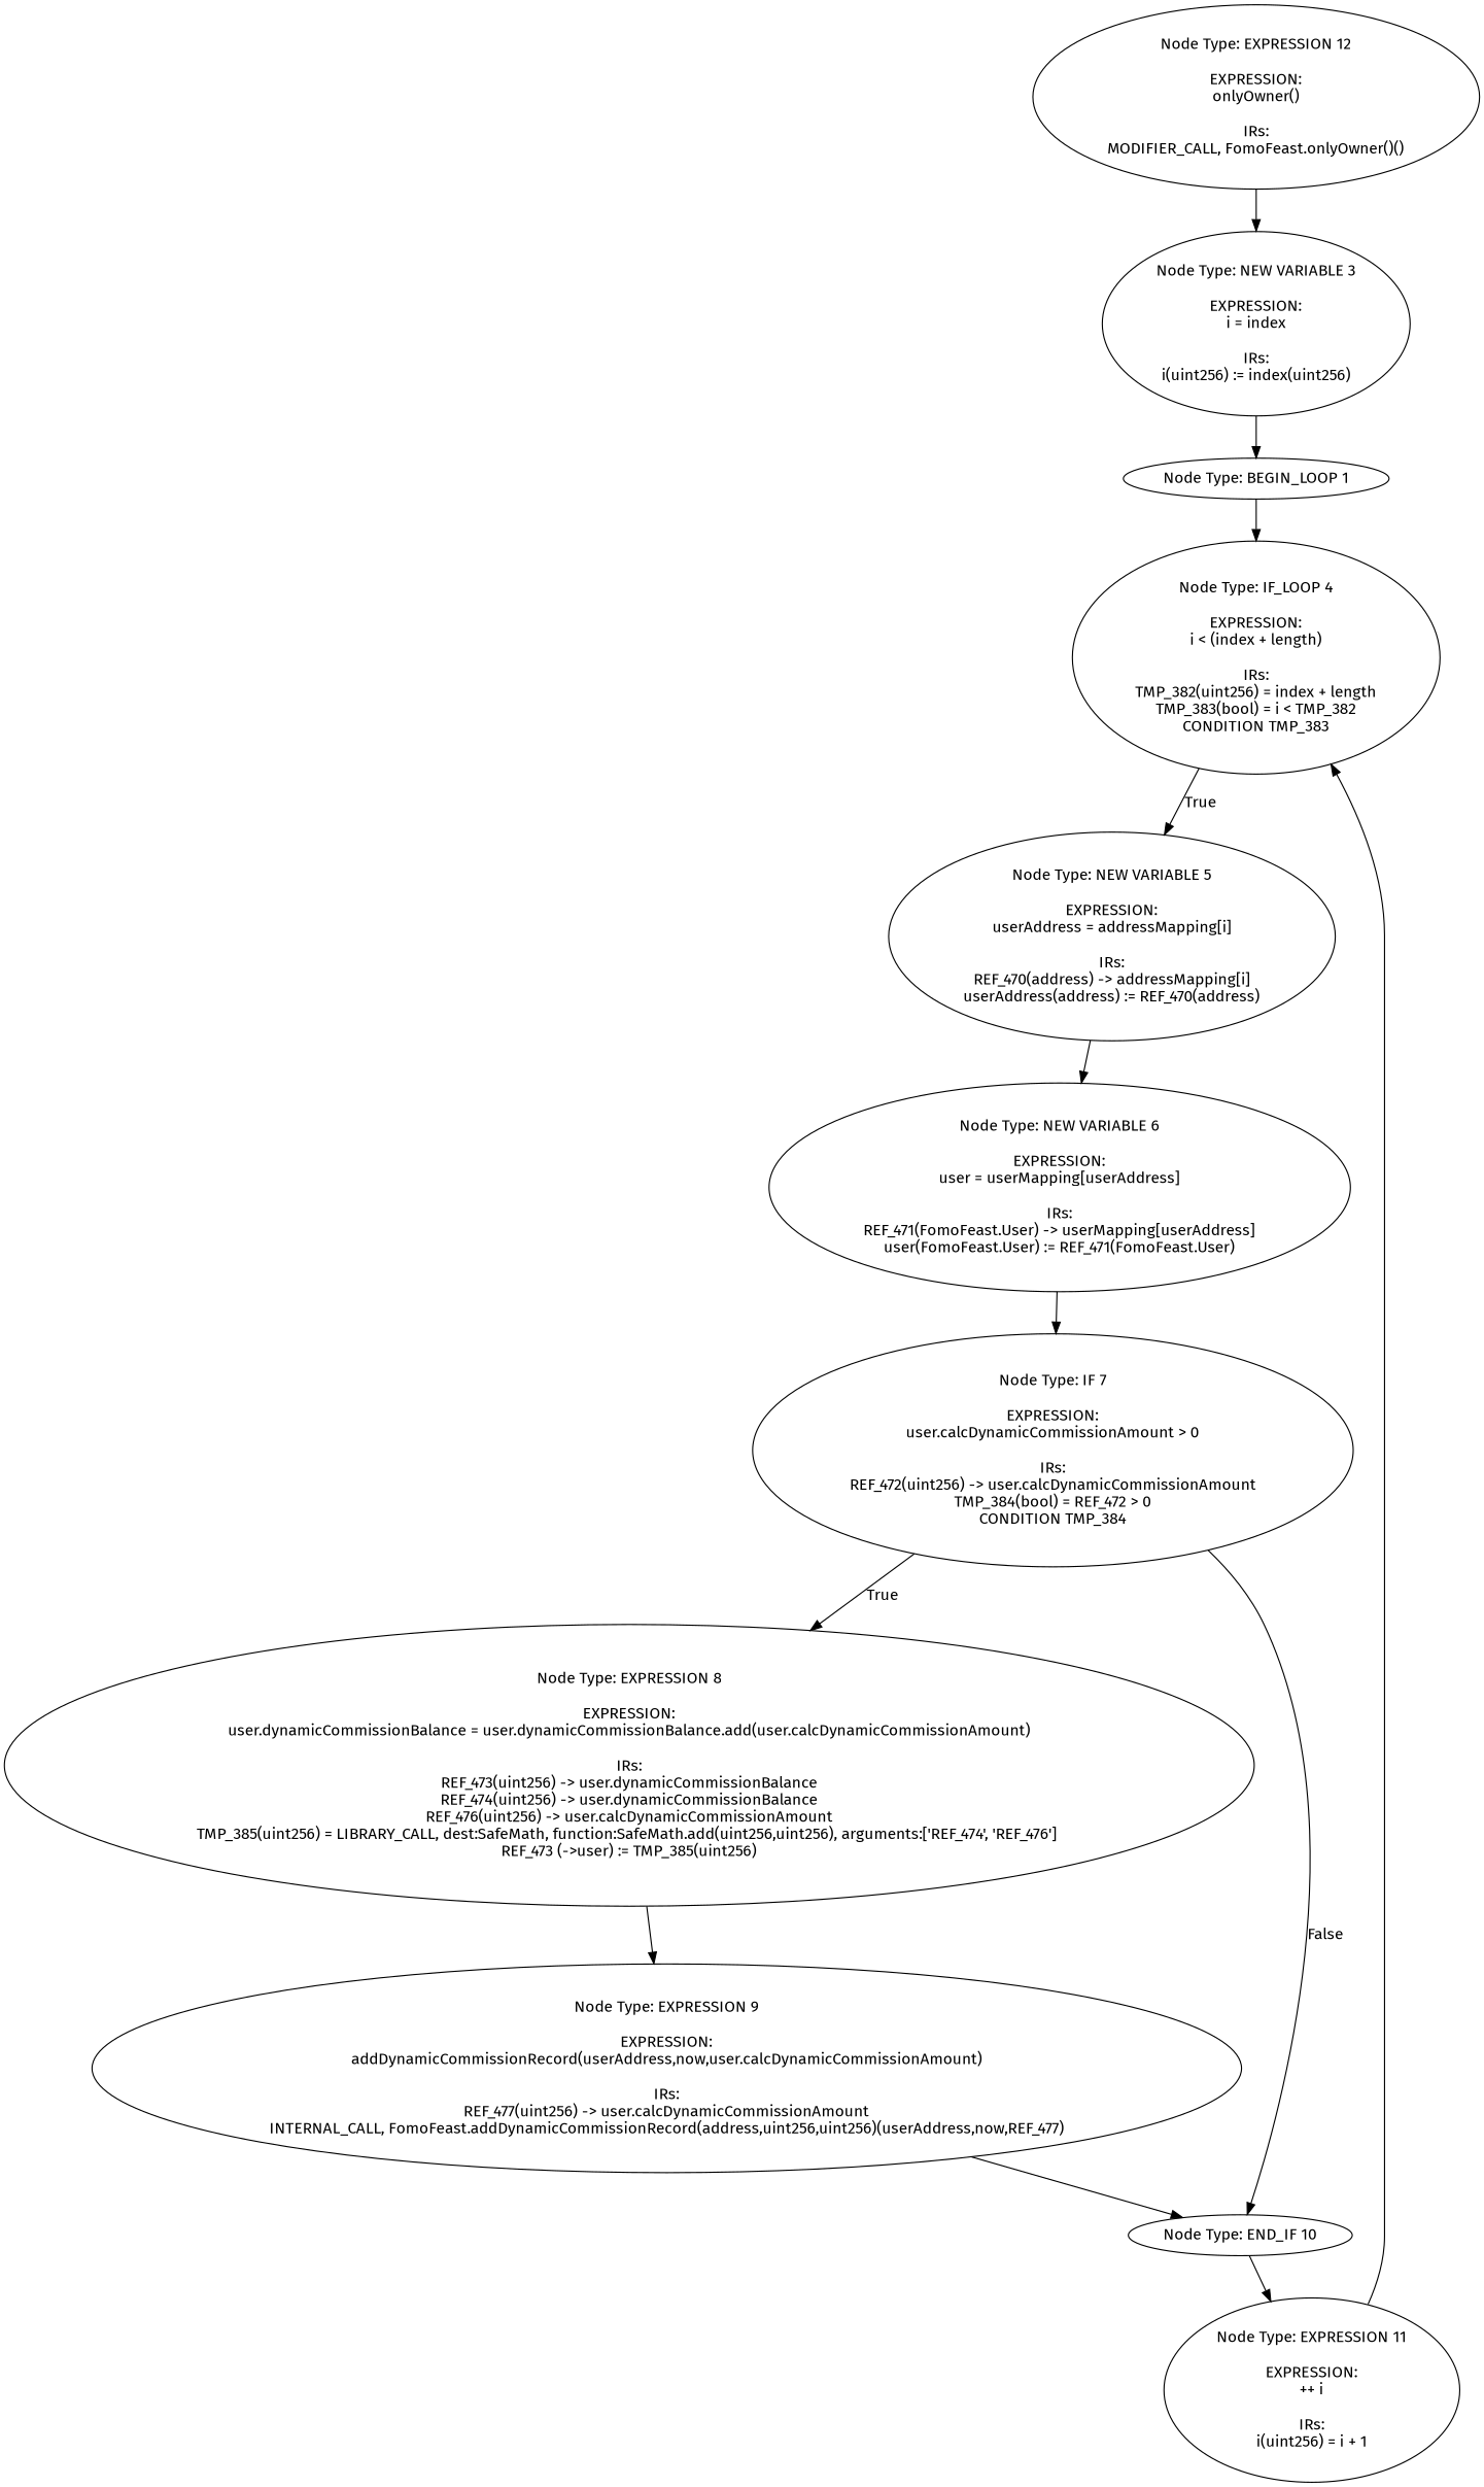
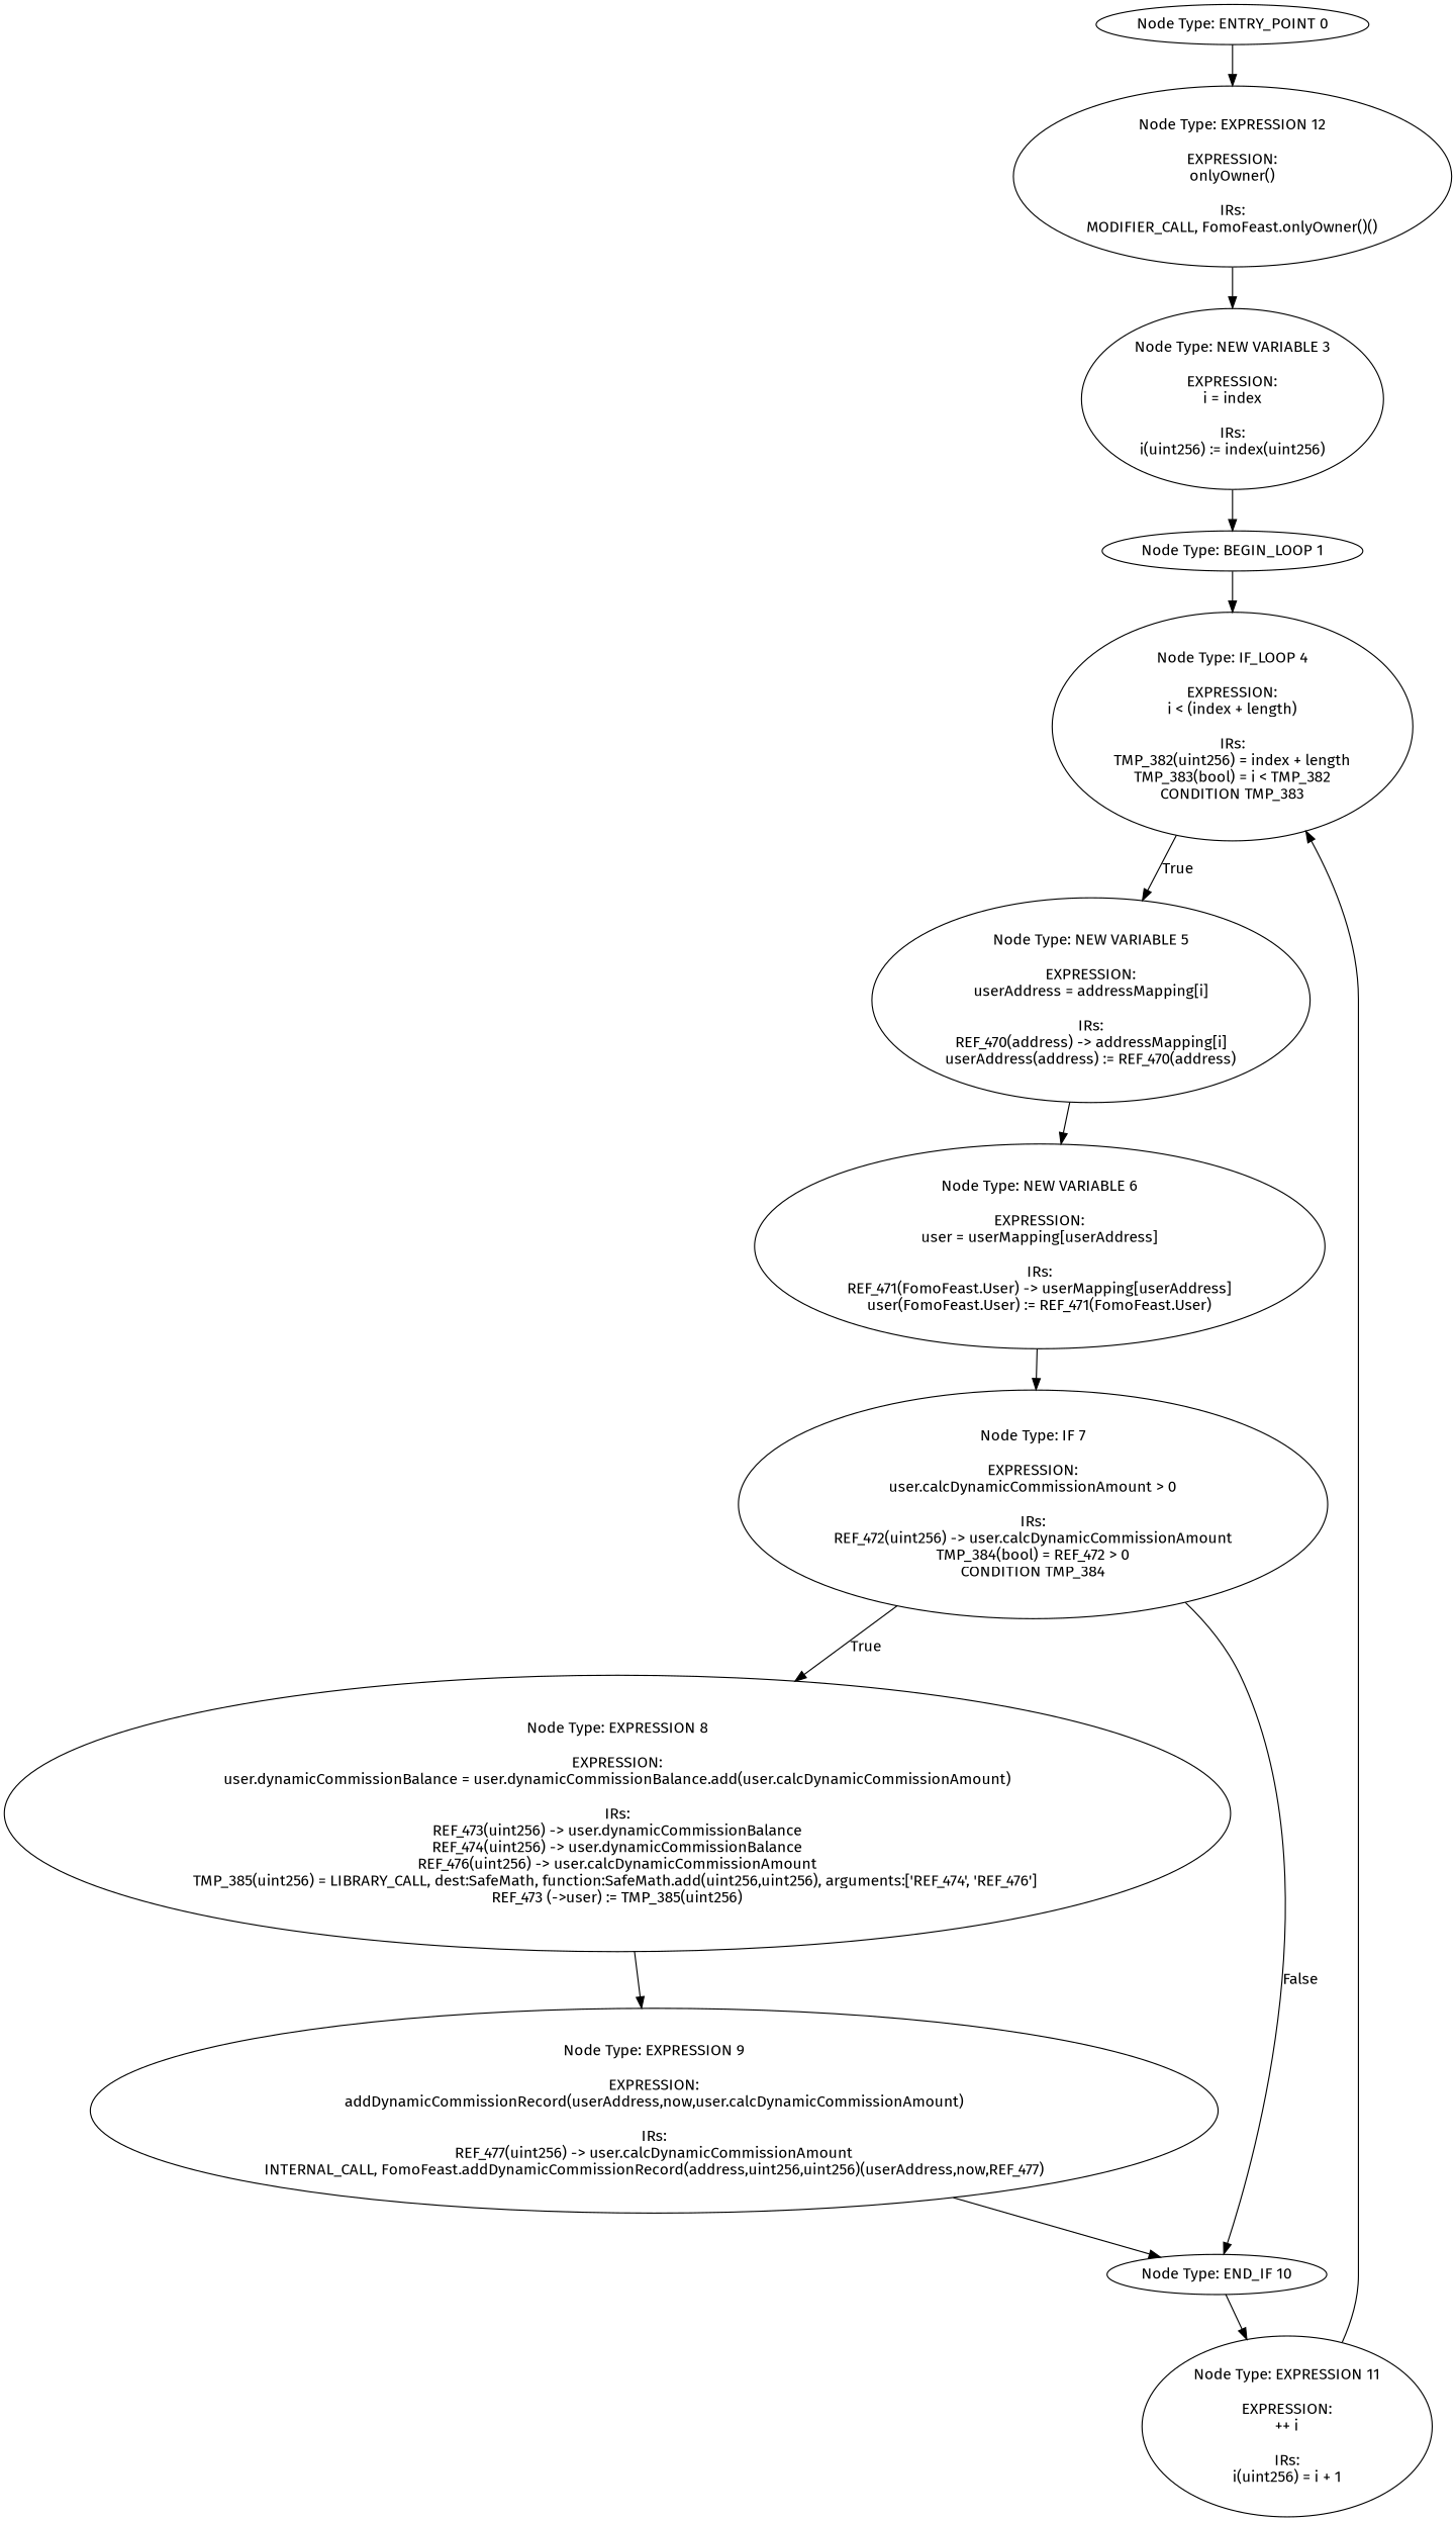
  digraph {
    fontname="Fira Sans"
    node [fontname="Fira Sans"]
    edge [fontname="Fira Sans"]
+   n1 [label="Node Type: ENTRY_POINT 0\n"]
    n2 [label="Node Type: EXPRESSION 12\n\nEXPRESSION:\nonlyOwner()\n\nIRs:\nMODIFIER_CALL, FomoFeast.onlyOwner()()"]
    n3 [label="Node Type: NEW VARIABLE 3\n\nEXPRESSION:\ni = index\n\nIRs:\ni(uint256) := index(uint256)"]
    n4 [label="Node Type: BEGIN_LOOP 1\n"]
    n5 [label="Node Type: IF_LOOP 4\n\nEXPRESSION:\ni < (index + length)\n\nIRs:\nTMP_382(uint256) = index + length\nTMP_383(bool) = i < TMP_382\nCONDITION TMP_383"]
    n6 [label="Node Type: NEW VARIABLE 5\n\nEXPRESSION:\nuserAddress = addressMapping[i]\n\nIRs:\nREF_470(address) -> addressMapping[i]\nuserAddress(address) := REF_470(address)"]
    n7 [label="Node Type: NEW VARIABLE 6\n\nEXPRESSION:\nuser = userMapping[userAddress]\n\nIRs:\nREF_471(FomoFeast.User) -> userMapping[userAddress]\nuser(FomoFeast.User) := REF_471(FomoFeast.User)"]
    n8 [label="Node Type: IF 7\n\nEXPRESSION:\nuser.calcDynamicCommissionAmount > 0\n\nIRs:\nREF_472(uint256) -> user.calcDynamicCommissionAmount\nTMP_384(bool) = REF_472 > 0\nCONDITION TMP_384"]
    n9 [label="Node Type: EXPRESSION 8\n\nEXPRESSION:\nuser.dynamicCommissionBalance = user.dynamicCommissionBalance.add(user.calcDynamicCommissionAmount)\n\nIRs:\nREF_473(uint256) -> user.dynamicCommissionBalance\nREF_474(uint256) -> user.dynamicCommissionBalance\nREF_476(uint256) -> user.calcDynamicCommissionAmount\nTMP_385(uint256) = LIBRARY_CALL, dest:SafeMath, function:SafeMath.add(uint256,uint256), arguments:['REF_474', 'REF_476'] \nREF_473 (->user) := TMP_385(uint256)"]
    n10 [label="Node Type: END_IF 10\n"]
    n11 [label="Node Type: EXPRESSION 9\n\nEXPRESSION:\naddDynamicCommissionRecord(userAddress,now,user.calcDynamicCommissionAmount)\n\nIRs:\nREF_477(uint256) -> user.calcDynamicCommissionAmount\nINTERNAL_CALL, FomoFeast.addDynamicCommissionRecord(address,uint256,uint256)(userAddress,now,REF_477)"]
    n12 [label="Node Type: EXPRESSION 11\n\nEXPRESSION:\n++ i\n\nIRs:\ni(uint256) = i + 1"]
+   n1 -> n2
    n2 -> n3
    n3 -> n4
    n4 -> n5
    n5 -> n6 [label=True]
    n6 -> n7
    n7 -> n8
    n8 -> n9 [label=True]
    n8 -> n10 [label=False]
    n9 -> n11
    n10 -> n12
    n11 -> n10
    n12 -> n5
  }
